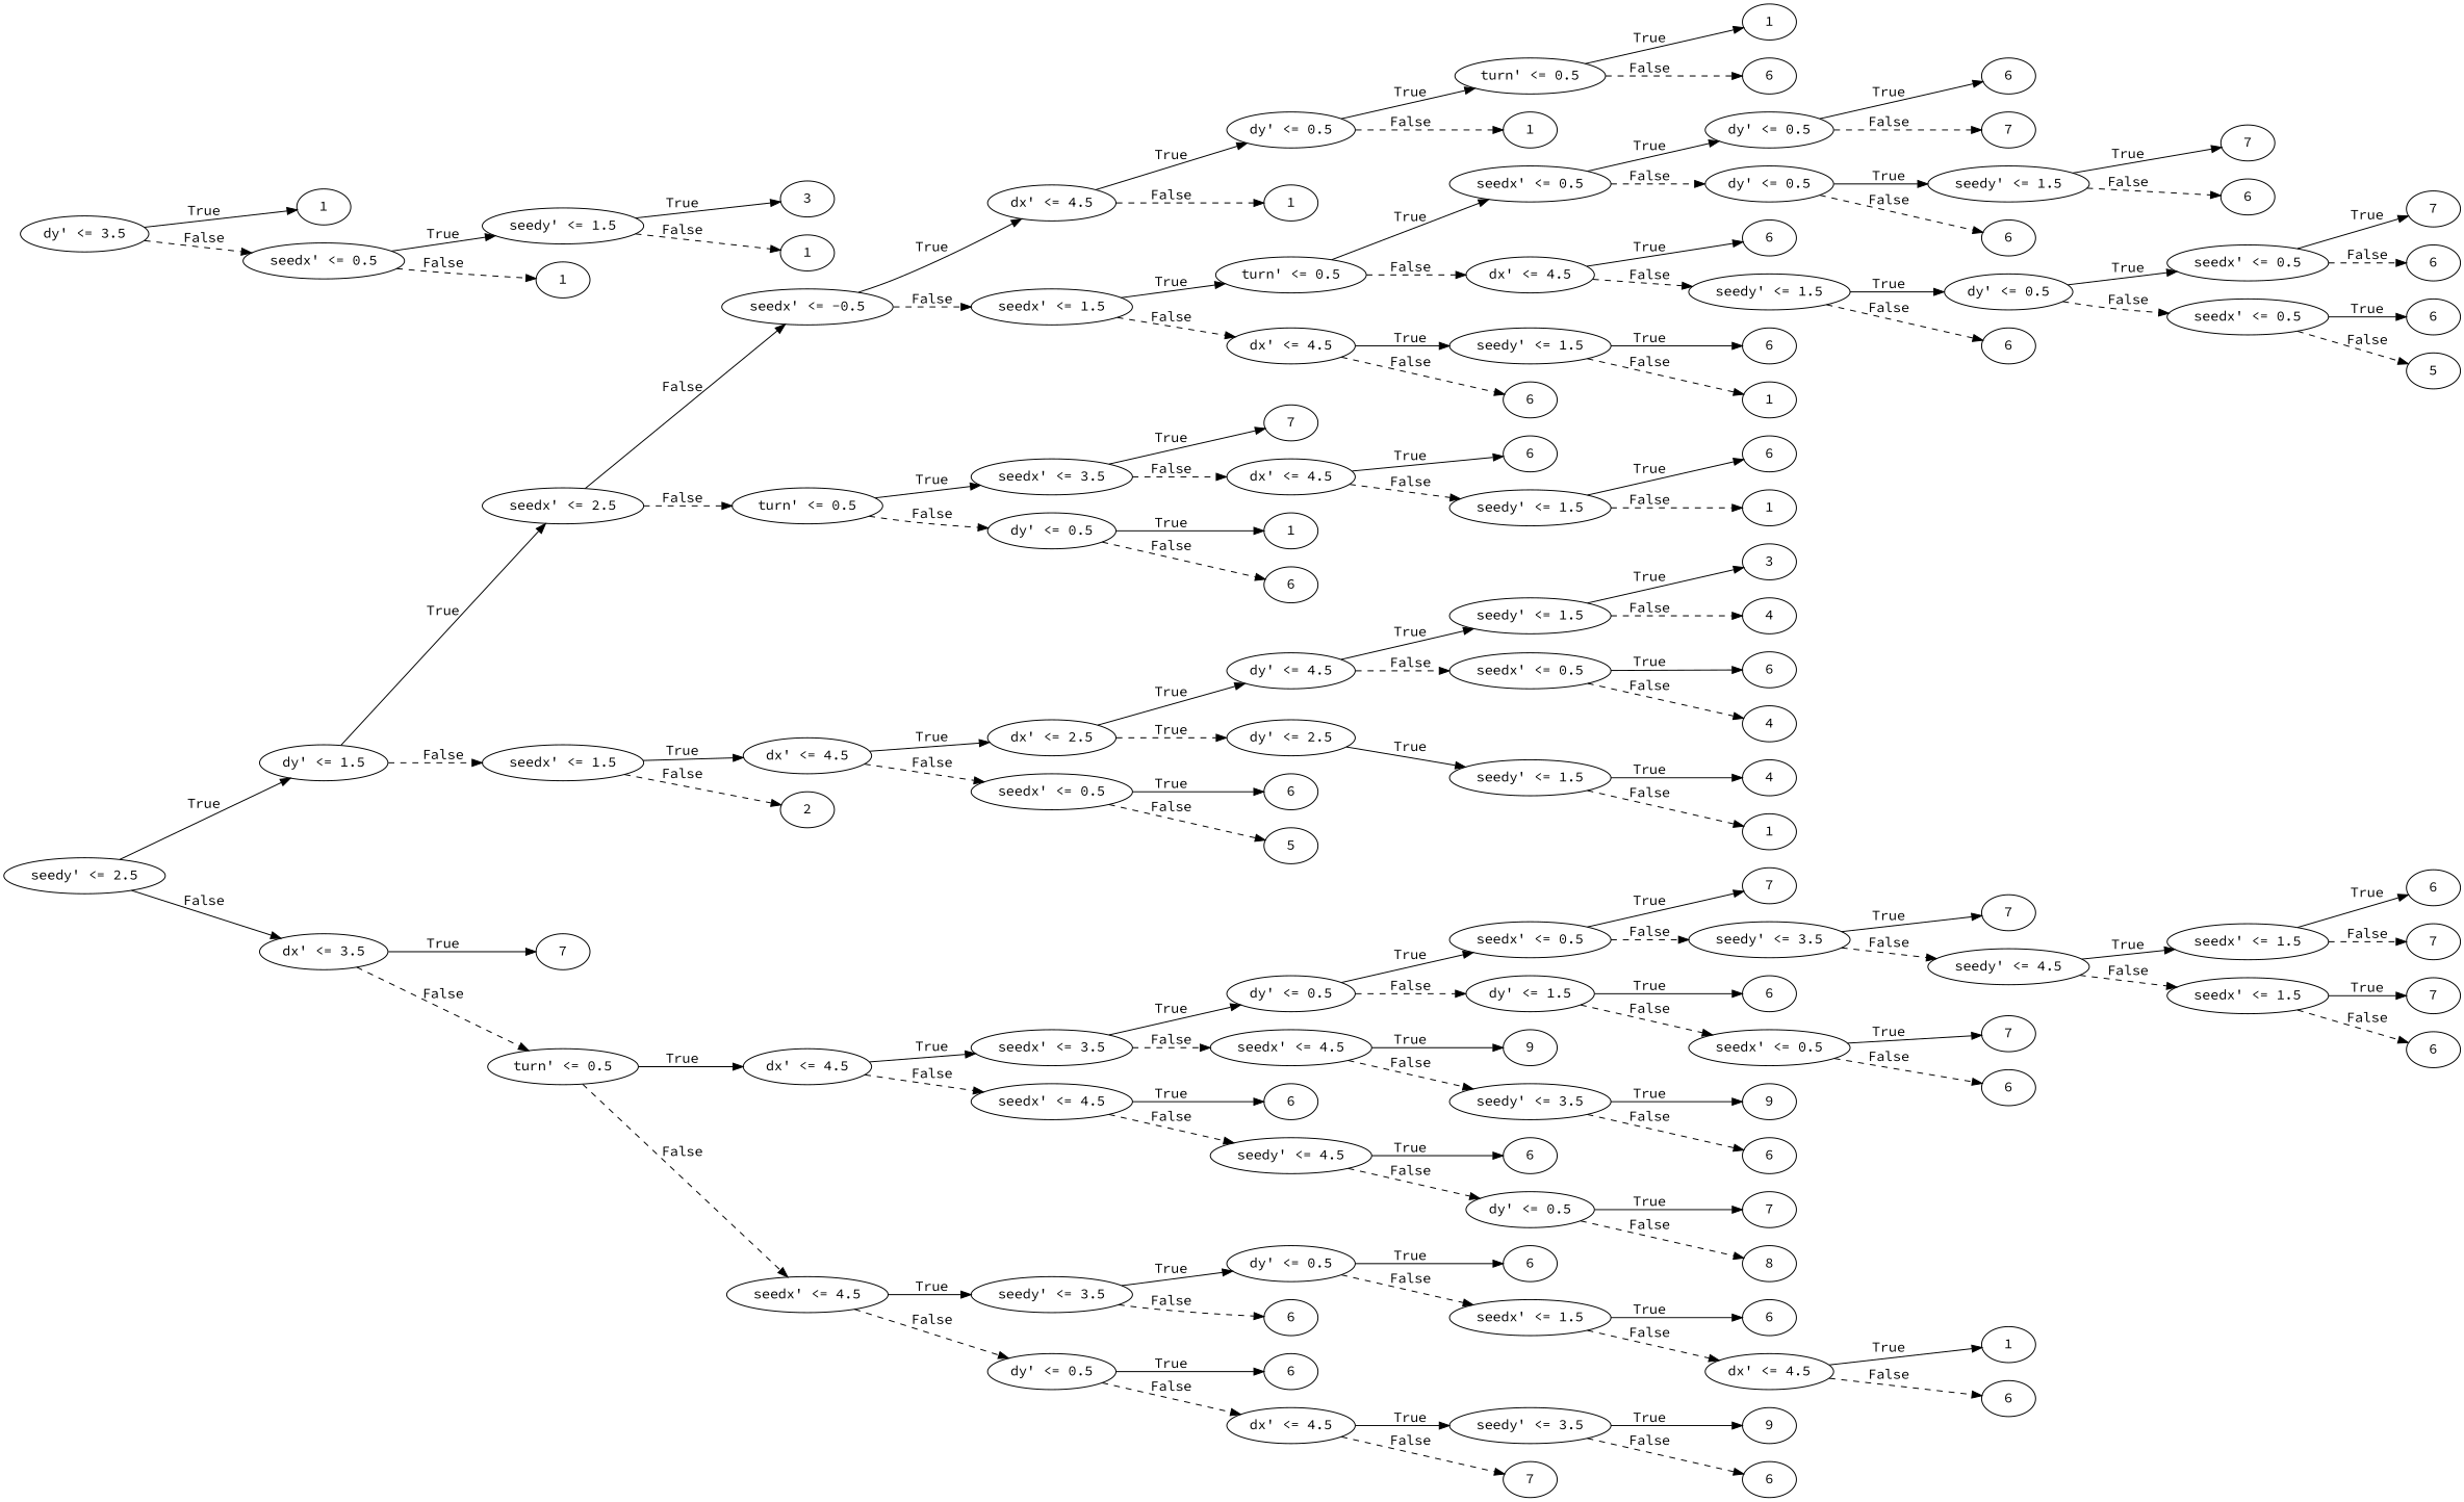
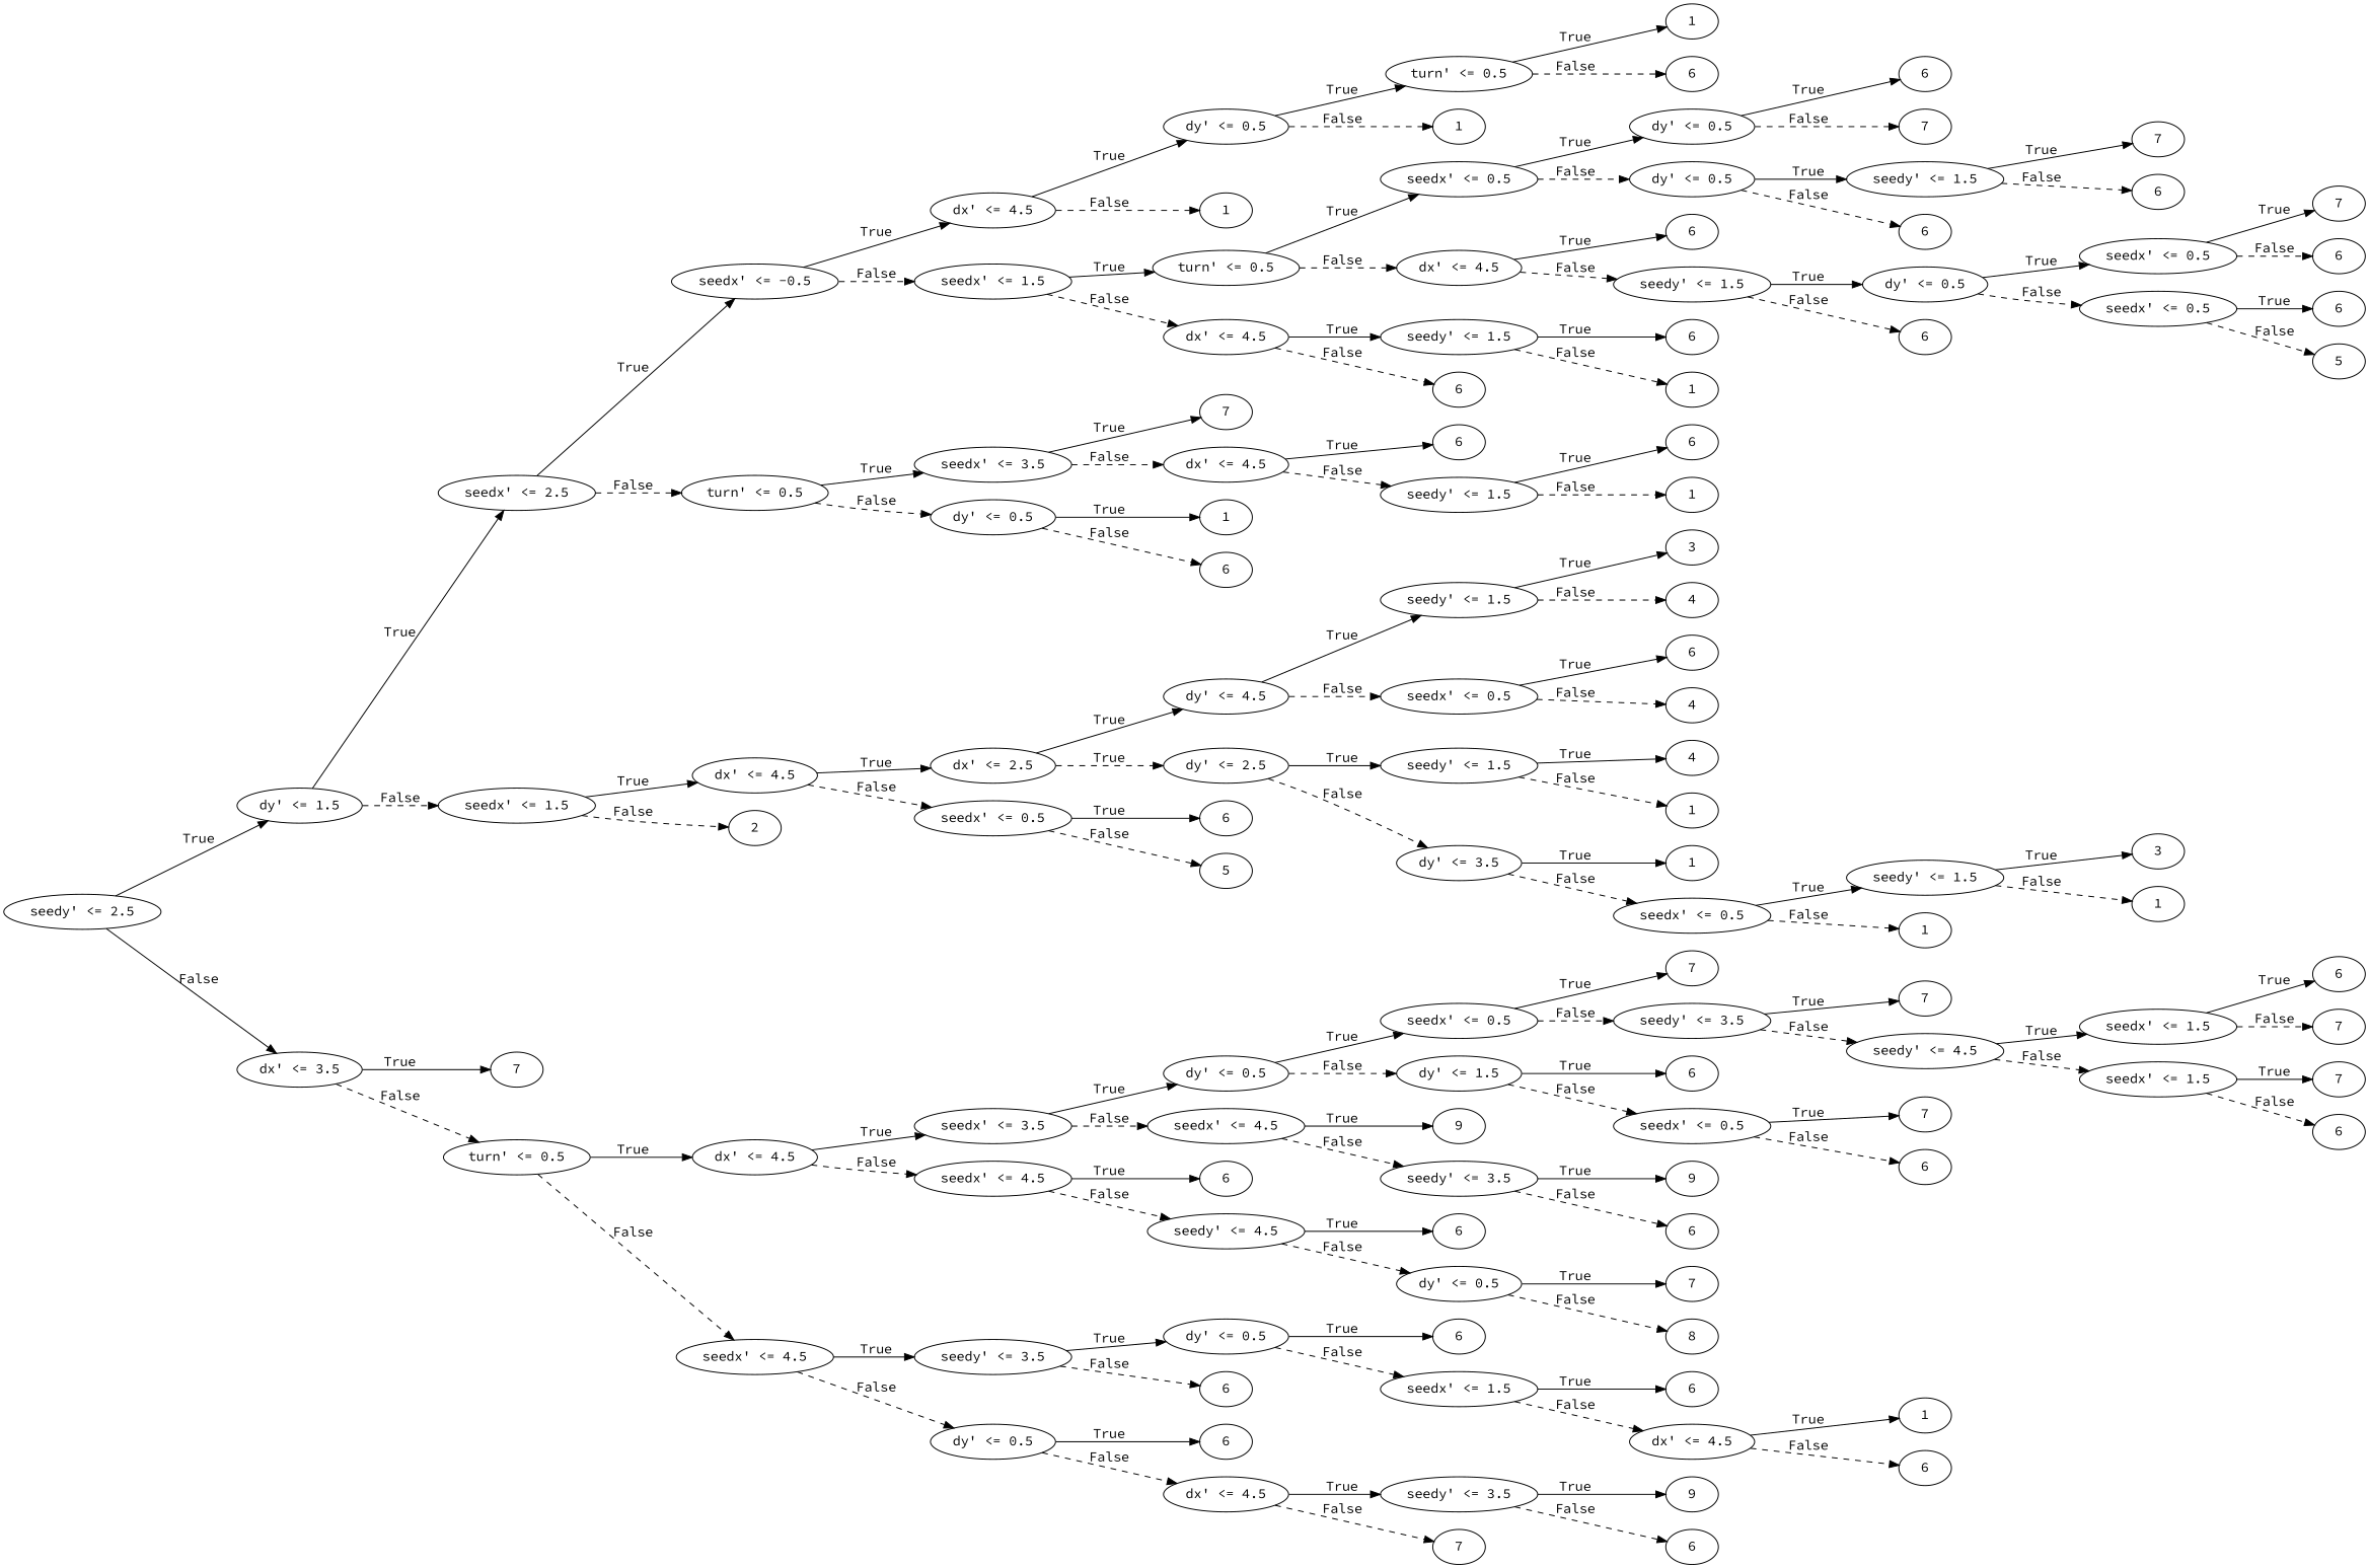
  digraph {
    fontname="Source Code Pro"
    rankdir=LR
    node [fontname="Source Code Pro"]
    edge [fontname="Source Code Pro"]
    n1 [label="seedy' <= 2.5"]
    n2 [label="dy' <= 1.5"]
    n3 [label="dx' <= 3.5"]
    n4 [label="seedx' <= 2.5"]
    n5 [label="seedx' <= 1.5"]
    n6 [label=7]
    n7 [label="turn' <= 0.5"]
    n8 [label="seedx' <= -0.5"]
    n9 [label="turn' <= 0.5"]
    n10 [label="dx' <= 4.5"]
    n11 [label=2]
    n12 [label="dx' <= 4.5"]
    n13 [label="seedx' <= 1.5"]
    n14 [label="seedx' <= 3.5"]
    n15 [label="dy' <= 0.5"]
    n16 [label="dy' <= 0.5"]
    n17 [label=1]
    n18 [label="turn' <= 0.5"]
    n19 [label="dx' <= 4.5"]
    n20 [label="turn' <= 0.5"]
    n21 [label=1]
    n22 [label=1]
    n23 [label=6]
    n24 [label="seedx' <= 0.5"]
    n25 [label="dx' <= 4.5"]
    n26 [label="seedy' <= 1.5"]
    n27 [label=6]
    n28 [label="dy' <= 0.5"]
    n29 [label="dy' <= 0.5"]
    n30 [label=6]
    n31 [label="seedy' <= 1.5"]
    n32 [label=6]
    n33 [label=7]
    n34 [label="seedy' <= 1.5"]
    n35 [label=6]
    n36 [label=7]
    n37 [label=6]
    n38 [label="dy' <= 0.5"]
    n39 [label=6]
    n40 [label="seedx' <= 0.5"]
    n41 [label="seedx' <= 0.5"]
    n42 [label=7]
    n43 [label=6]
    n44 [label=6]
    n45 [label=5]
    n46 [label=6]
    n47 [label=1]
    n48 [label=7]
    n49 [label="dx' <= 4.5"]
    n50 [label=1]
    n51 [label=6]
    n52 [label=6]
    n53 [label="seedy' <= 1.5"]
    n54 [label=6]
    n55 [label=1]
    n56 [label="dx' <= 2.5"]
    n57 [label="seedx' <= 0.5"]
    n58 [label="dy' <= 4.5"]
    n59 [label="dy' <= 2.5"]
    n60 [label=6]
    n61 [label=5]
    n62 [label="seedy' <= 1.5"]
    n63 [label="seedx' <= 0.5"]
    n64 [label="seedy' <= 1.5"]
    n65 [label="dy' <= 3.5"]
    n66 [label=3]
    n67 [label=4]
    n68 [label=6]
    n69 [label=4]
    n70 [label=4]
    n71 [label=1]
    n72 [label=1]
    n73 [label="seedx' <= 0.5"]
    n74 [label="seedy' <= 1.5"]
    n75 [label=1]
    n76 [label=3]
    n77 [label=1]
    n78 [label="dx' <= 4.5"]
    n79 [label="seedx' <= 4.5"]
    n80 [label="seedx' <= 3.5"]
    n81 [label="seedx' <= 4.5"]
    n82 [label="seedy' <= 3.5"]
    n83 [label="dy' <= 0.5"]
    n84 [label="dy' <= 0.5"]
    n85 [label="seedx' <= 4.5"]
    n86 [label=6]
    n87 [label="seedy' <= 4.5"]
    n88 [label="seedx' <= 0.5"]
    n89 [label="dy' <= 1.5"]
    n90 [label=9]
    n91 [label="seedy' <= 3.5"]
    n92 [label=7]
    n93 [label="seedy' <= 3.5"]
    n94 [label=6]
    n95 [label="seedx' <= 0.5"]
    n96 [label=7]
    n97 [label="seedy' <= 4.5"]
    n98 [label="seedx' <= 1.5"]
    n99 [label="seedx' <= 1.5"]
    n100 [label=6]
    n101 [label=7]
    n102 [label=7]
    n103 [label=6]
    n104 [label=7]
    n105 [label=6]
    n106 [label=9]
    n107 [label=6]
    n108 [label=6]
    n109 [label="dy' <= 0.5"]
    n110 [label=7]
    n111 [label=8]
    n112 [label="dy' <= 0.5"]
    n113 [label=6]
    n114 [label=6]
    n115 [label="dx' <= 4.5"]
    n116 [label=6]
    n117 [label="seedx' <= 1.5"]
    n118 [label=6]
    n119 [label="dx' <= 4.5"]
    n120 [label=1]
    n121 [label=6]
    n122 [label="seedy' <= 3.5"]
    n123 [label=7]
    n124 [label=9]
    n125 [label=6]
    n1 -> n2 [label=True]
    n1 -> n3 [label=False style=solid]
    n2 -> n4 [label=True]
    n2 -> n5 [label=False style=dashed]
    n3 -> n6 [label=True]
    n3 -> n7 [label=False style=dashed]
-   n4 -> n8 [label=False]
+   n4 -> n8 [label=True]
    n4 -> n9 [label=False style=dashed]
    n5 -> n10 [label=True]
    n5 -> n11 [label=False style=dashed]
    n7 -> n78 [label=True]
    n7 -> n79 [label=False style=dashed]
    n8 -> n12 [label=True]
    n8 -> n13 [label=False style=dashed]
    n9 -> n14 [label=True]
    n9 -> n15 [label=False style=dashed]
    n10 -> n56 [label=True]
    n10 -> n57 [label=False style=dashed]
    n12 -> n16 [label=True]
    n12 -> n17 [label=False style=dashed]
    n13 -> n18 [label=True]
    n13 -> n19 [label=False style=dashed]
    n14 -> n48 [label=True]
    n14 -> n49 [label=False style=dashed]
    n15 -> n50 [label=True]
    n15 -> n51 [label=False style=dashed]
    n16 -> n20 [label=True]
    n16 -> n21 [label=False style=dashed]
    n18 -> n24 [label=True]
    n18 -> n25 [label=False style=dashed]
    n19 -> n26 [label=True]
    n19 -> n27 [label=False style=dashed]
    n20 -> n22 [label=True]
    n20 -> n23 [label=False style=dashed]
    n24 -> n28 [label=True]
    n24 -> n29 [label=False style=dashed]
    n25 -> n30 [label=True]
    n25 -> n31 [label=False style=dashed]
    n26 -> n46 [label=True]
    n26 -> n47 [label=False style=dashed]
    n28 -> n32 [label=True]
    n28 -> n33 [label=False style=dashed]
    n29 -> n34 [label=True]
    n29 -> n35 [label=False style=dashed]
    n31 -> n38 [label=True]
    n31 -> n39 [label=False style=dashed]
    n34 -> n36 [label=True]
    n34 -> n37 [label=False style=dashed]
    n38 -> n40 [label=True]
    n38 -> n41 [label=False style=dashed]
    n40 -> n42 [label=True]
    n40 -> n43 [label=False style=dashed]
    n41 -> n44 [label=True]
    n41 -> n45 [label=False style=dashed]
    n49 -> n52 [label=True]
    n49 -> n53 [label=False style=dashed]
    n53 -> n54 [label=True]
    n53 -> n55 [label=False style=dashed]
    n56 -> n58 [label=True]
    n56 -> n59 [label=True style=dashed]
    n57 -> n60 [label=True]
    n57 -> n61 [label=False style=dashed]
    n58 -> n62 [label=True]
    n58 -> n63 [label=False style=dashed]
    n59 -> n64 [label=True]
+   n59 -> n65 [label=False style=dashed]
    n62 -> n66 [label=True]
    n62 -> n67 [label=False style=dashed]
    n63 -> n68 [label=True]
    n63 -> n69 [label=False style=dashed]
    n64 -> n70 [label=True]
    n64 -> n71 [label=False style=dashed]
    n65 -> n72 [label=True]
    n65 -> n73 [label=False style=dashed]
    n73 -> n74 [label=True]
    n73 -> n75 [label=False style=dashed]
    n74 -> n76 [label=True]
    n74 -> n77 [label=False style=dashed]
    n78 -> n80 [label=True]
    n78 -> n81 [label=False style=dashed]
    n79 -> n82 [label=True]
    n79 -> n83 [label=False style=dashed]
    n80 -> n84 [label=True]
    n80 -> n85 [label=False style=dashed]
    n81 -> n86 [label=True]
    n81 -> n87 [label=False style=dashed]
    n82 -> n112 [label=True]
    n82 -> n113 [label=False style=dashed]
    n83 -> n114 [label=True]
    n83 -> n115 [label=False style=dashed]
    n84 -> n88 [label=True]
    n84 -> n89 [label=False style=dashed]
    n85 -> n90 [label=True]
    n85 -> n91 [label=False style=dashed]
    n87 -> n108 [label=True]
    n87 -> n109 [label=False style=dashed]
    n88 -> n92 [label=True]
    n88 -> n93 [label=False style=dashed]
    n89 -> n94 [label=True]
    n89 -> n95 [label=False style=dashed]
    n91 -> n106 [label=True]
    n91 -> n107 [label=False style=dashed]
    n93 -> n96 [label=True]
    n93 -> n97 [label=False style=dashed]
    n95 -> n104 [label=True]
    n95 -> n105 [label=False style=dashed]
    n97 -> n98 [label=True]
    n97 -> n99 [label=False style=dashed]
    n98 -> n100 [label=True]
    n98 -> n101 [label=False style=dashed]
    n99 -> n102 [label=True]
    n99 -> n103 [label=False style=dashed]
    n109 -> n110 [label=True]
    n109 -> n111 [label=False style=dashed]
    n112 -> n116 [label=True]
    n112 -> n117 [label=False style=dashed]
    n115 -> n122 [label=True]
    n115 -> n123 [label=False style=dashed]
    n117 -> n118 [label=True]
    n117 -> n119 [label=False style=dashed]
    n119 -> n120 [label=True]
    n119 -> n121 [label=False style=dashed]
    n122 -> n124 [label=True]
    n122 -> n125 [label=False style=dashed]
  }
